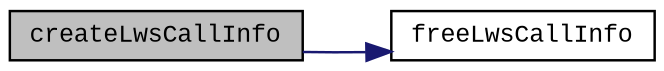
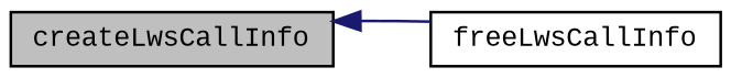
  digraph {
    rankdir=LR
    fontname="Liberation Mono"
    node [color=black fontname="Liberation Mono" fontsize=10 shape=record style=filled]
    n1 [fillcolor=grey75 fontcolor=black height=0.2 label=createLwsCallInfo width=0.4]
    n2 [fillcolor=white height=0.2 label=freeLwsCallInfo width=0.4]
-   n1 -> n2 [color=midnightblue fontname="Liberation Mono" fontsize=10 labelfontname=Helvetica labelfontsize=10 style=solid]
+   n2 -> n1 [color=midnightblue fontname="Liberation Mono" fontsize=10 labelfontname=Helvetica labelfontsize=10 style=solid]
  }
